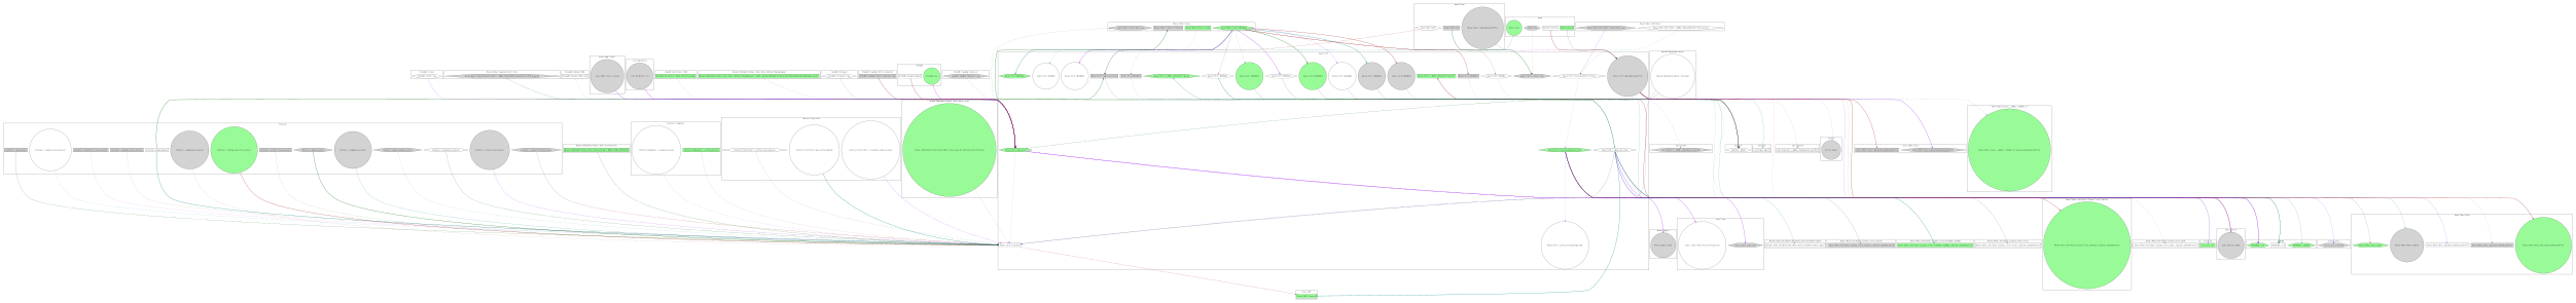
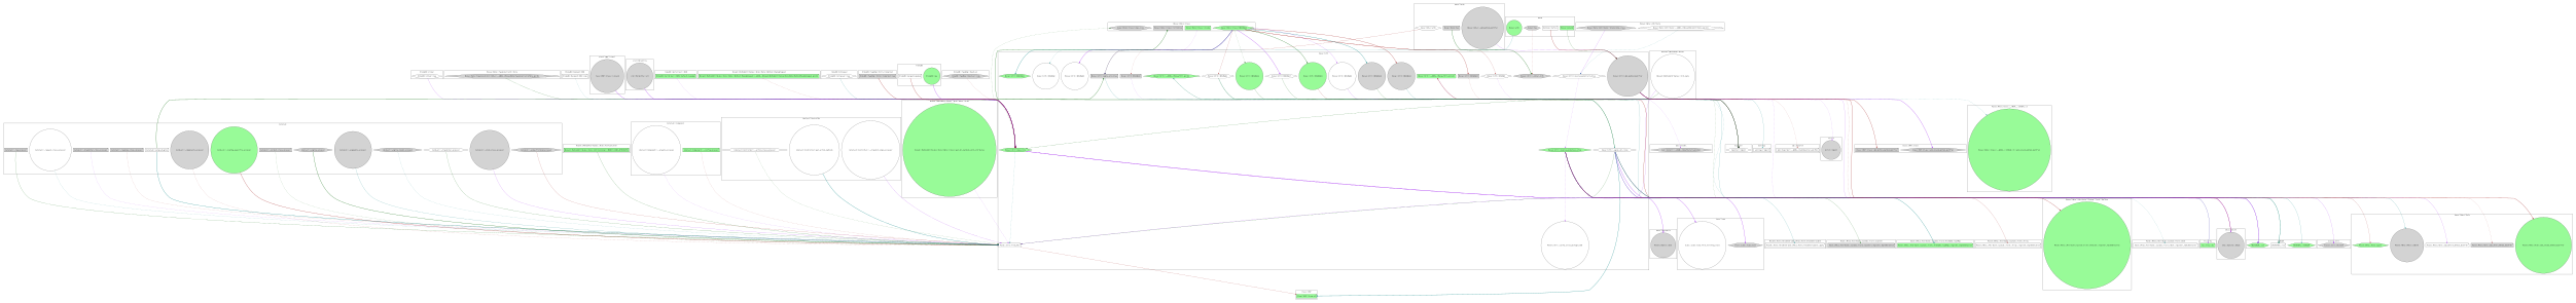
  digraph {
    fontname="Source Code Pro"
    node [fillcolor=lightgrey fontname="Source Code Pro" shape=note style=filled]
    edge [color=purple fontname="Source Code Pro" style=solid]
    "Catalyst::_setup_finished_accessor" [shape=hexagon]
    "Catalyst::_stats_class_accessor" [shape=circle]
    "Catalyst::_dispatcher_accessor" [fillcolor=white shape=hexagon]
    "Catalyst::_engine_loader_accessor" [shape=hexagon]
    "Catalyst::_arguments_accessor" [shape=circle]
    "Catalyst::_engine_accessor" [shape=hexagon]
    "Catalyst::_context_class_accessor"
    "Catalyst::_loading_psgi_file_accessor" [fillcolor=palegreen shape=circle]
    "Catalyst::_components_accessor" [shape=circle]
    "Catalyst::setup_plugins" [fillcolor=white]
    "Catalyst::_response_class_accessor"
    "Catalyst::_dispatcher_class_accessor"
    "Catalyst::_request_class_accessor" [fillcolor=white shape=circle]
    "Catalyst::_log_accessor"
    "MooseX::MethodAttributes::Role::AttrContainer::MODIFY_CODE_ATTRIBUTES" [fillcolor=palegreen]
    "Moose::Meta::Attribute::Custom::Trait::Counter::register_implementation"
    "KiokuDB::Linker::new" [fillcolor=white shape=hexagon]
    "Catalyst::Component::__config_accessor" [fillcolor=palegreen]
    "Catalyst::Component::__plugins_accessor" [fillcolor=white shape=circle]
    "Moose::Meta::TypeConstraint::Role::__ANON__[Moose/Meta/TypeConstraint/Role.pm:56]" [shape=hexagon]
    "KiokuDB::Backend::DBI::new" [fillcolor=white]
    "Scalar::Util::blessed" [shape=hexagon]
    "Moose::Meta::Attribute::Custom::Trait::KiokuDB::TypeMap::register_implementation" [fillcolor=palegreen]
    "Try::Tiny::try" [fillcolor=palegreen]
    "UNIVERSAL::isa" [fillcolor=white]
    "UNIVERSAL::VERSION" [fillcolor=palegreen shape=hexagon]
    "UNIVERSAL::can" [fillcolor=palegreen shape=hexagon]
    "Moose::Meta::Class::create" [fillcolor=palegreen]
    "Moose::Meta::Class::BEGIN@28" [fillcolor=palegreen shape=hexagon]
    "Moose::Meta::Class::initialize"
    "Moose::Meta::Class::does_role" [shape=hexagon]
    "Class::Load::load_class" [shape=hexagon]
    "Class::Load::load_first_existing_class" [fillcolor=white shape=circle]
    "Class::MOP::Class:::around" [shape=circle]
    "List::MoreUtils::all" [shape=circle]
    "warnings::import" [fillcolor=white]
    "Moose::Meta::Role::add_before_method_modifier" [fillcolor=white]
    "Moose::Meta::Role::add_after_method_modifier"
    "Moose::Meta::Role::apply" [fillcolor=palegreen shape=hexagon]
    "Moose::Meta::Role::combine" [shape=circle]
    "Moose::Meta::Role::add_around_method_modifier" [fillcolor=palegreen shape=circle]
    "Class::MOP::Class::add_around_method_modifier" [shape=hexagon]
    "Class::MOP::Class::add_before_method_modifier"
    "Moose::Object::does" [shape=circle]
    "Moose::Role::with" [fillcolor=white shape=hexagon]
    "Moose::Role::has"
    "Moose::Role::_add_method_modifier" [shape=circle]
    "Moose::Meta::Attribute::Custom::Trait::Array::register_implementation" [fillcolor=white]
    "Exporter::import" [fillcolor=white shape=hexagon]
    n50 [fillcolor=white label="NoClone::before"]
    "Moose::with" [fillcolor=palegreen shape=circle]
    "Moose::has" [shape=hexagon]
    "Moose::around" [fillcolor=palegreen]
    "MooseX::Role::Parameterized::Meta::Role::Parameterizable::apply" [fillcolor=white]
    "Catalyst::Controller::__dispatch_steps_accessor" [fillcolor=white shape=circle]
    "Catalyst::Controller::get_action_methods" [fillcolor=white shape=circle]
    "Catalyst::Controller::__action_class_accessor" [fillcolor=white shape=hexagon]
    "Moose::Meta::Attribute::interpolate_class" [shape=hexagon]
    "Moose::Meta::Attribute::__ANON__[Moose/Meta/Attribute.pm:45]" [fillcolor=white shape=hexagon]
    "Data::OptList::mkopt" [shape=circle]
    "KiokuDB::Serializer::JSON::default_typemap" [fillcolor=palegreen]
    "MooseX::MethodAttributes::Role::Meta::Method::MaybeWrapped::__ANON__[MooseX/MethodAttributes/Role/Meta/Method/MaybeWrapped.pm:26]" [fillcolor=palegreen]
    "KiokuDB::Collapser::new" [fillcolor=white shape=hexagon]
    "Moose::Meta::Attribute::Custom::Trait::NoClone::register_implementation" [fillcolor=palegreen shape=circle]
    "Moose::Meta::Class::__ANON__::SERIAL::5::add_around_method_modifier" [fillcolor=palegreen shape=circle]
    "Moose::Meta::Attribute::Custom::Trait::Hash::register_implementation" [fillcolor=white]
    "KiokuDB::TypeMap::Entry::Compiled::new"
    "KiokuDB::new" [fillcolor=palegreen shape=circle]
    "KiokuDB::merged_typemap" [fillcolor=white]
    "MooseX::MethodAttributes::Role::Meta::Class::get_all_methods_with_attributes" [fillcolor=palegreen shape=circle]
    "Sub::Install::__ANON__[Sub/Install.pm:284]" [shape=hexagon]
    "KiokuDB::TypeMap::Resolver::new" [shape=hexagon]
    "Sub::Exporter::__ANON__[Sub/Exporter.pm:756]" [fillcolor=white]
    "strict::import" [shape=circle]
    "Moose::Util::does_role" [fillcolor=palegreen shape=hexagon]
    "Moose::Util::BEGIN@13"
    "Moose::Util::BEGIN@12" [fillcolor=white shape=hexagon]
    "Moose::Util::resolve_metatrait_alias" [fillcolor=white shape=hexagon]
    "Moose::Util::BEGIN@14" [fillcolor=palegreen shape=circle]
    "Moose::Util::BEGIN@10" [shape=circle]
    "Moose::Util::__ANON__[Moose/Util.pm:54]" [fillcolor=palegreen shape=hexagon]
    "Moose::Util::_build_alias_package_name" [fillcolor=white shape=circle]
    "Moose::Util::__ANON__[Moose/Util.pm:121]" [fillcolor=palegreen]
    "Moose::Util::_apply_all_roles" [fillcolor=white shape=hexagon]
    "Moose::Util::_caller_info" [shape=hexagon]
    "Moose::Util::BEGIN@15"
    "Moose::Util::BEGIN@21" [fillcolor=palegreen shape=hexagon]
    "Moose::Util::find_meta" [fillcolor=white]
    "Moose::Util::BEGIN@18" [fillcolor=palegreen shape=circle]
    "Moose::Util::apply_all_roles"
    "Moose::Util::BEGIN@17" [fillcolor=white shape=hexagon]
    "Moose::Util::BEGIN@20" [fillcolor=white shape=circle]
    "Moose::Util::BEGIN@9" [fillcolor=white shape=hexagon]
    "Moose::Util::BEGIN@2" [fillcolor=white shape=circle]
    "Moose::Util::BEGIN@16" [shape=circle]
    "Moose::Util::add_method_modifier" [shape=circle]
    "Moose::Util::BEGIN@19" [fillcolor=white shape=circle]
    "Moose::Util::resolve_metaclass_alias" [fillcolor=palegreen shape=hexagon]
    "Class::MOP::class_of" [fillcolor=palegreen]
    "MooseX::MethodAttributes::init_meta" [fillcolor=white shape=circle]
    subgraph cluster_1 {
      label=Catalyst
      "Catalyst::_setup_finished_accessor"
      "Catalyst::_stats_class_accessor"
      "Catalyst::_dispatcher_accessor"
      "Catalyst::_engine_loader_accessor"
      "Catalyst::_arguments_accessor"
      "Catalyst::_engine_accessor"
      "Catalyst::_context_class_accessor"
      "Catalyst::_loading_psgi_file_accessor"
      "Catalyst::_components_accessor"
      "Catalyst::setup_plugins"
      "Catalyst::_response_class_accessor"
      "Catalyst::_dispatcher_class_accessor"
      "Catalyst::_request_class_accessor"
      "Catalyst::_log_accessor"
    }
    subgraph cluster_2 {
      label="MooseX::MethodAttributes::Role::AttrContainer"
      "MooseX::MethodAttributes::Role::AttrContainer::MODIFY_CODE_ATTRIBUTES"
    }
    subgraph cluster_3 {
      label="Moose::Meta::Attribute::Custom::Trait::Counter"
      "Moose::Meta::Attribute::Custom::Trait::Counter::register_implementation"
    }
    subgraph cluster_4 {
      label="KiokuDB::Linker"
      "KiokuDB::Linker::new"
    }
    subgraph cluster_5 {
      label="Catalyst::Component"
      "Catalyst::Component::__config_accessor"
      "Catalyst::Component::__plugins_accessor"
    }
    subgraph cluster_6 {
      label="Moose::Meta::TypeConstraint::Role"
      "Moose::Meta::TypeConstraint::Role::__ANON__[Moose/Meta/TypeConstraint/Role.pm:56]"
    }
    subgraph cluster_7 {
      label="KiokuDB::Backend::DBI"
      "KiokuDB::Backend::DBI::new"
    }
    subgraph cluster_8 {
      label="Scalar::Util"
      "Scalar::Util::blessed"
    }
    subgraph cluster_9 {
      label="Moose::Meta::Attribute::Custom::Trait::KiokuDB::TypeMap"
      "Moose::Meta::Attribute::Custom::Trait::KiokuDB::TypeMap::register_implementation"
    }
    subgraph cluster_10 {
      label="Try::Tiny"
      "Try::Tiny::try"
    }
    subgraph cluster_11 {
      label=VERSION
      "UNIVERSAL::isa"
      "UNIVERSAL::VERSION"
      "UNIVERSAL::can"
    }
    subgraph cluster_12 {
      label="Moose::Meta::Class"
      "Moose::Meta::Class::create"
      "Moose::Meta::Class::BEGIN@28"
      "Moose::Meta::Class::initialize"
      "Moose::Meta::Class::does_role"
    }
    subgraph cluster_13 {
      label="Class::Load"
      "Class::Load::load_class"
      "Class::Load::load_first_existing_class"
    }
    subgraph cluster_14 {
      label="Class::MOP::Class:"
      "Class::MOP::Class:::around"
    }
    subgraph cluster_15 {
      label="List::MoreUtils"
      "List::MoreUtils::all"
    }
    subgraph cluster_16 {
      label=warnings
      "warnings::import"
    }
    subgraph cluster_17 {
      label="Moose::Meta::Role"
      "Moose::Meta::Role::add_before_method_modifier"
      "Moose::Meta::Role::add_after_method_modifier"
      "Moose::Meta::Role::apply"
      "Moose::Meta::Role::combine"
      "Moose::Meta::Role::add_around_method_modifier"
    }
    subgraph cluster_18 {
      label="Class::MOP::Class"
      "Class::MOP::Class::add_around_method_modifier"
      "Class::MOP::Class::add_before_method_modifier"
    }
    subgraph cluster_19 {
-     label="Moose::Object"
+     label="Moose::MoreUtils"
      "Moose::Object::does"
    }
    subgraph cluster_20 {
      label="Moose::Role"
      "Moose::Role::with"
      "Moose::Role::has"
      "Moose::Role::_add_method_modifier"
    }
    subgraph cluster_21 {
      label="Moose::Meta::Attribute::Custom::Trait::Array"
      "Moose::Meta::Attribute::Custom::Trait::Array::register_implementation"
    }
    subgraph cluster_22 {
      label=Exporter
      "Exporter::import"
    }
    subgraph cluster_23 {
      label=Moose
      n50
      "Moose::with"
      "Moose::has"
      "Moose::around"
    }
    subgraph cluster_24 {
      label="MooseX::Role::Parameterized::Meta::Role::Parameterizable"
      "MooseX::Role::Parameterized::Meta::Role::Parameterizable::apply"
    }
    subgraph cluster_25 {
      label="Catalyst::Controller"
      "Catalyst::Controller::__dispatch_steps_accessor"
      "Catalyst::Controller::get_action_methods"
      "Catalyst::Controller::__action_class_accessor"
    }
    subgraph cluster_26 {
      label="Moose::Meta::Attribute"
      "Moose::Meta::Attribute::interpolate_class"
      "Moose::Meta::Attribute::__ANON__[Moose/Meta/Attribute.pm:45]"
    }
    subgraph cluster_27 {
      label="Data::OptList"
      "Data::OptList::mkopt"
    }
    subgraph cluster_28 {
      label="KiokuDB::Serializer::JSON"
      "KiokuDB::Serializer::JSON::default_typemap"
    }
    subgraph cluster_29 {
      label="MooseX::MethodAttributes::Role::Meta::Method::MaybeWrapped"
      "MooseX::MethodAttributes::Role::Meta::Method::MaybeWrapped::__ANON__[MooseX/MethodAttributes/Role/Meta/Method/MaybeWrapped.pm:26]"
    }
    subgraph cluster_30 {
      label="KiokuDB::Collapser"
      "KiokuDB::Collapser::new"
    }
    subgraph cluster_31 {
      label="Moose::Meta::Attribute::Custom::Trait::NoClone"
      "Moose::Meta::Attribute::Custom::Trait::NoClone::register_implementation"
    }
    subgraph cluster_32 {
      label="Moose::Meta::Class::__ANON__::SERIAL::5"
      "Moose::Meta::Class::__ANON__::SERIAL::5::add_around_method_modifier"
    }
    subgraph cluster_33 {
      label="Moose::Meta::Attribute::Custom::Trait::Hash"
      "Moose::Meta::Attribute::Custom::Trait::Hash::register_implementation"
    }
    subgraph cluster_34 {
      label="KiokuDB::TypeMap::Entry::Compiled"
      "KiokuDB::TypeMap::Entry::Compiled::new"
    }
    subgraph cluster_35 {
      label=KiokuDB
      "KiokuDB::new"
      "KiokuDB::merged_typemap"
    }
    subgraph cluster_36 {
      label="MooseX::MethodAttributes::Role::Meta::Class"
      "MooseX::MethodAttributes::Role::Meta::Class::get_all_methods_with_attributes"
    }
    subgraph cluster_37 {
      label="Sub::Install"
      "Sub::Install::__ANON__[Sub/Install.pm:284]"
    }
    subgraph cluster_38 {
      label="KiokuDB::TypeMap::Resolver"
      "KiokuDB::TypeMap::Resolver::new"
    }
    subgraph cluster_39 {
      label="Sub::Exporter"
      "Sub::Exporter::__ANON__[Sub/Exporter.pm:756]"
    }
    subgraph cluster_40 {
      label="strict"
      "strict::import"
    }
    subgraph cluster_41 {
      label="Moose::Util"
      "Moose::Util::does_role"
      "Moose::Util::BEGIN@13"
      "Moose::Util::BEGIN@12"
      "Moose::Util::resolve_metatrait_alias"
      "Moose::Util::BEGIN@14"
      "Moose::Util::BEGIN@10"
      "Moose::Util::__ANON__[Moose/Util.pm:54]"
      "Moose::Util::_build_alias_package_name"
      "Moose::Util::__ANON__[Moose/Util.pm:121]"
      "Moose::Util::_apply_all_roles"
      "Moose::Util::_caller_info"
      "Moose::Util::BEGIN@15"
      "Moose::Util::BEGIN@21"
      "Moose::Util::find_meta"
      "Moose::Util::BEGIN@18"
      "Moose::Util::apply_all_roles"
      "Moose::Util::BEGIN@17"
      "Moose::Util::BEGIN@20"
      "Moose::Util::BEGIN@9"
      "Moose::Util::BEGIN@2"
      "Moose::Util::BEGIN@16"
      "Moose::Util::add_method_modifier"
      "Moose::Util::BEGIN@19"
      "Moose::Util::resolve_metaclass_alias"
    }
    subgraph cluster_42 {
      label="Class::MOP"
      "Class::MOP::class_of"
    }
    subgraph cluster_43 {
      label="MooseX::MethodAttributes"
      "MooseX::MethodAttributes::init_meta"
    }
    "Catalyst::_setup_finished_accessor" -> "Moose::Util::find_meta" [color=brown]
    "Catalyst::_stats_class_accessor" -> "Moose::Util::find_meta"
    "Catalyst::_dispatcher_accessor" -> "Moose::Util::find_meta" [color=darkgreen]
    "Catalyst::_engine_loader_accessor" -> "Moose::Util::find_meta" [color=teal style=dashed]
    "Catalyst::_arguments_accessor" -> "Moose::Util::find_meta" [color=teal]
    "Catalyst::_engine_accessor" -> "Moose::Util::find_meta" [color=darkgreen style=bold]
    "Catalyst::_context_class_accessor" -> "Moose::Util::find_meta" [color=darkgreen style=dashed]
    "Catalyst::_loading_psgi_file_accessor" -> "Moose::Util::find_meta" [color=brown style=bold]
    "Catalyst::_components_accessor" -> "Moose::Util::find_meta" [color=brown style=dashed]
    "Catalyst::setup_plugins" -> "Moose::Util::find_meta" [color=teal style=bold]
    "Catalyst::setup_plugins" -> "Moose::Util::apply_all_roles" [color=darkgreen style=bold]
    "Catalyst::_response_class_accessor" -> "Moose::Util::find_meta" [color=brown style=dashed]
    "Catalyst::_dispatcher_class_accessor" -> "Moose::Util::find_meta" [style=dashed]
    "Catalyst::_request_class_accessor" -> "Moose::Util::find_meta" [color=teal style=dashed]
    "Catalyst::_log_accessor" -> "Moose::Util::find_meta" [color=darkgreen]
    "MooseX::MethodAttributes::Role::AttrContainer::MODIFY_CODE_ATTRIBUTES" -> "Moose::Util::find_meta" [color=darkgreen]
    "KiokuDB::Linker::new" -> "Moose::Util::does_role"
    "Catalyst::Component::__config_accessor" -> "Moose::Util::find_meta" [color=brown style=dashed]
    "Catalyst::Component::__plugins_accessor" -> "Moose::Util::find_meta" [style=dashed]
    "Moose::Meta::TypeConstraint::Role::__ANON__[Moose/Meta/TypeConstraint/Role.pm:56]" -> "Moose::Util::does_role" [color=darkgreen]
    "KiokuDB::Backend::DBI::new" -> "Moose::Util::does_role" [color=teal style=dashed]
    "Try::Tiny::try" -> "Moose::Util::__ANON__[Moose/Util.pm:54]" [color=teal]
    "Moose::Meta::Class::create" -> "Moose::Util::apply_all_roles" [style=dashed]
    "Moose::Meta::Class::BEGIN@28" -> "Moose::Util::BEGIN@13" [color=brown style=dashed]
    "Moose::Meta::Class::BEGIN@28" -> "Moose::Util::BEGIN@12" [color=brown]
    "Moose::Meta::Class::BEGIN@28" -> "Moose::Util::BEGIN@14" [color=darkgreen style=dashed]
    "Moose::Meta::Class::BEGIN@28" -> "Moose::Util::BEGIN@10" [color=brown style=bold]
    "Moose::Meta::Class::BEGIN@28" -> "Moose::Util::BEGIN@15" [color=brown style=bold]
    "Moose::Meta::Class::BEGIN@28" -> "Moose::Util::BEGIN@21" [color=teal style=bold]
    "Moose::Meta::Class::BEGIN@28" -> "Moose::Util::BEGIN@18" [color=darkgreen style=bold]
    "Moose::Meta::Class::BEGIN@28" -> "Moose::Util::BEGIN@17" [style=bold]
    "Moose::Meta::Class::BEGIN@28" -> "Moose::Util::BEGIN@20"
    "Moose::Meta::Class::BEGIN@28" -> "Moose::Util::BEGIN@9" [color=brown]
    "Moose::Meta::Class::BEGIN@28" -> "Moose::Util::BEGIN@2" [color=teal style=dashed]
    "Moose::Meta::Class::BEGIN@28" -> "Moose::Util::BEGIN@16" [color=teal style=bold]
    "Moose::Meta::Class::BEGIN@28" -> "Moose::Util::BEGIN@19" [style=bold]
    "Class::MOP::Class:::around" -> "Moose::Util::does_role" [style=bold]
    "List::MoreUtils::all" -> "Moose::Util::does_role" [style=bold]
    "Moose::Role::with" -> "Moose::Util::apply_all_roles" [color=brown]
    "Moose::Role::has" -> "Moose::Util::_caller_info" [color=darkgreen style=bold]
    "Moose::Role::_add_method_modifier" -> "Moose::Util::add_method_modifier"
    n50 -> "Moose::Util::add_method_modifier" [color=brown style=bold]
    "Moose::with" -> "Moose::Util::apply_all_roles" [color=teal]
    "Moose::has" -> "Moose::Util::_caller_info" [color=brown style=dashed]
    "Moose::around" -> "Moose::Util::add_method_modifier" [color=darkgreen]
    "Catalyst::Controller::__dispatch_steps_accessor" -> "Moose::Util::find_meta"
    "Catalyst::Controller::get_action_methods" -> "Moose::Util::find_meta" [color=teal style=bold]
    "Catalyst::Controller::__action_class_accessor" -> "Moose::Util::find_meta" [color=darkgreen style=dashed]
    "Moose::Meta::Attribute::interpolate_class" -> "Moose::Util::resolve_metatrait_alias"
    "Moose::Meta::Attribute::__ANON__[Moose/Meta/Attribute.pm:45]" -> "Moose::Util::resolve_metatrait_alias" [color=teal style=dashed]
    "Data::OptList::mkopt" -> "Moose::Util::__ANON__[Moose/Util.pm:121]" [color=brown style=bold]
    "KiokuDB::Serializer::JSON::default_typemap" -> "Moose::Util::does_role" [style=dashed]
    "MooseX::MethodAttributes::Role::Meta::Method::MaybeWrapped::__ANON__[MooseX/MethodAttributes/Role/Meta/Method/MaybeWrapped.pm:26]" -> "Moose::Util::does_role" [color=brown style=dashed]
    "KiokuDB::Collapser::new" -> "Moose::Util::does_role" [color=teal]
    "KiokuDB::TypeMap::Entry::Compiled::new" -> "Moose::Util::does_role" [color=brown style=bold]
    "KiokuDB::new" -> "Moose::Util::does_role" [style=bold]
    "KiokuDB::merged_typemap" -> "Moose::Util::does_role" [color=brown style=bold]
    "MooseX::MethodAttributes::Role::Meta::Class::get_all_methods_with_attributes" -> "Moose::Util::find_meta" [style=dashed]
    "KiokuDB::TypeMap::Resolver::new" -> "Moose::Util::does_role" [color=brown style=dashed]
    "Moose::Util::does_role" -> "Try::Tiny::try"
    "Moose::Util::does_role" -> "UNIVERSAL::can"
    "Moose::Util::does_role" -> "Moose::Meta::Class::does_role" [color=darkgreen style=dashed]
    "Moose::Util::does_role" -> "Moose::Object::does" [style=bold]
    "Moose::Util::does_role" -> "Moose::Util::find_meta" [color=teal style=dashed]
    "Moose::Util::BEGIN@13" -> "Sub::Install::__ANON__[Sub/Install.pm:284]" [style=dashed]
    "Moose::Util::BEGIN@12" -> "UNIVERSAL::VERSION" [color=teal]
    "Moose::Util::BEGIN@12" -> "Exporter::import" [color=darkgreen]
    "Moose::Util::resolve_metatrait_alias" -> "Moose::Util::resolve_metaclass_alias" [style=dashed]
    "Moose::Util::BEGIN@14" -> "Exporter::import" [color=darkgreen]
    "Moose::Util::BEGIN@10" -> "warnings::import" [color=teal]
    "Moose::Util::__ANON__[Moose/Util.pm:54]" -> "UNIVERSAL::isa" [color=darkgreen style=dashed]
    "Moose::Util::__ANON__[Moose/Util.pm:121]" -> "Scalar::Util::blessed" [style=dashed]
    "Moose::Util::_apply_all_roles" -> "Scalar::Util::blessed" [style=dashed]
    "Moose::Util::_apply_all_roles" -> "UNIVERSAL::isa" [color=teal style=bold]
    "Moose::Util::_apply_all_roles" -> "Moose::Meta::Class::initialize" [color=darkgreen style=bold]
    "Moose::Util::_apply_all_roles" -> "Class::Load::load_class" [style=bold]
    "Moose::Util::_apply_all_roles" -> "Moose::Meta::Role::apply" [color=brown]
    "Moose::Util::_apply_all_roles" -> "Moose::Meta::Role::combine" [color=teal]
    "Moose::Util::_apply_all_roles" -> "MooseX::Role::Parameterized::Meta::Role::Parameterizable::apply" [color=teal]
    "Moose::Util::_apply_all_roles" -> "Data::OptList::mkopt" [style=bold]
    "Moose::Util::_apply_all_roles" -> "Moose::Util::find_meta" [color=darkgreen]
    "Moose::Util::_apply_all_roles" -> "Class::MOP::class_of" [color=teal style=bold]
    "Moose::Util::BEGIN@15" -> "Sub::Exporter::__ANON__[Sub/Exporter.pm:756]" [color=brown style=dashed]
    "Moose::Util::find_meta" -> "Class::MOP::class_of" [color=brown]
    "Moose::Util::BEGIN@18" -> "Exporter::import" [color=brown]
    "Moose::Util::apply_all_roles" -> "Moose::Util::_apply_all_roles" [color=teal]
    "Moose::Util::BEGIN@17" -> "Exporter::import" [color=darkgreen]
    "Moose::Util::BEGIN@20" -> "Exporter::import"
    "Moose::Util::BEGIN@9" -> "strict::import" [style=dashed]
    "Moose::Util::BEGIN@16" -> "Exporter::import" [color=darkgreen]
    "Moose::Util::add_method_modifier" -> "UNIVERSAL::can" [color=teal style=dashed]
    "Moose::Util::add_method_modifier" -> "Moose::Meta::Role::add_before_method_modifier"
    "Moose::Util::add_method_modifier" -> "Moose::Meta::Role::add_after_method_modifier" [color=brown style=dashed]
    "Moose::Util::add_method_modifier" -> "Moose::Meta::Role::add_around_method_modifier" [color=brown style=bold]
    "Moose::Util::add_method_modifier" -> "Class::MOP::Class::add_around_method_modifier" [style=bold]
    "Moose::Util::add_method_modifier" -> "Class::MOP::Class::add_before_method_modifier" [color=brown style=bold]
    "Moose::Util::add_method_modifier" -> "Moose::Meta::Class::__ANON__::SERIAL::5::add_around_method_modifier" [color=teal style=dashed]
    "Moose::Util::resolve_metaclass_alias" -> "Moose::Meta::Attribute::Custom::Trait::Counter::register_implementation" [color=darkgreen]
    "Moose::Util::resolve_metaclass_alias" -> "Moose::Meta::Attribute::Custom::Trait::KiokuDB::TypeMap::register_implementation" [color=teal style=bold]
    "Moose::Util::resolve_metaclass_alias" -> "UNIVERSAL::can" [style=bold]
    "Moose::Util::resolve_metaclass_alias" -> "Class::Load::load_first_existing_class" [style=bold]
    "Moose::Util::resolve_metaclass_alias" -> "Moose::Meta::Attribute::Custom::Trait::Array::register_implementation" [color=brown]
    "Moose::Util::resolve_metaclass_alias" -> "Moose::Meta::Attribute::Custom::Trait::NoClone::register_implementation" [color=brown style=bold]
    "Moose::Util::resolve_metaclass_alias" -> "Moose::Meta::Attribute::Custom::Trait::Hash::register_implementation" [color=teal style=dashed]
    "Moose::Util::resolve_metaclass_alias" -> "Moose::Util::_build_alias_package_name" [style=dashed]
    "MooseX::MethodAttributes::init_meta" -> "Moose::Util::does_role" [color=darkgreen]
    "MooseX::MethodAttributes::init_meta" -> "Moose::Util::find_meta"
  }
